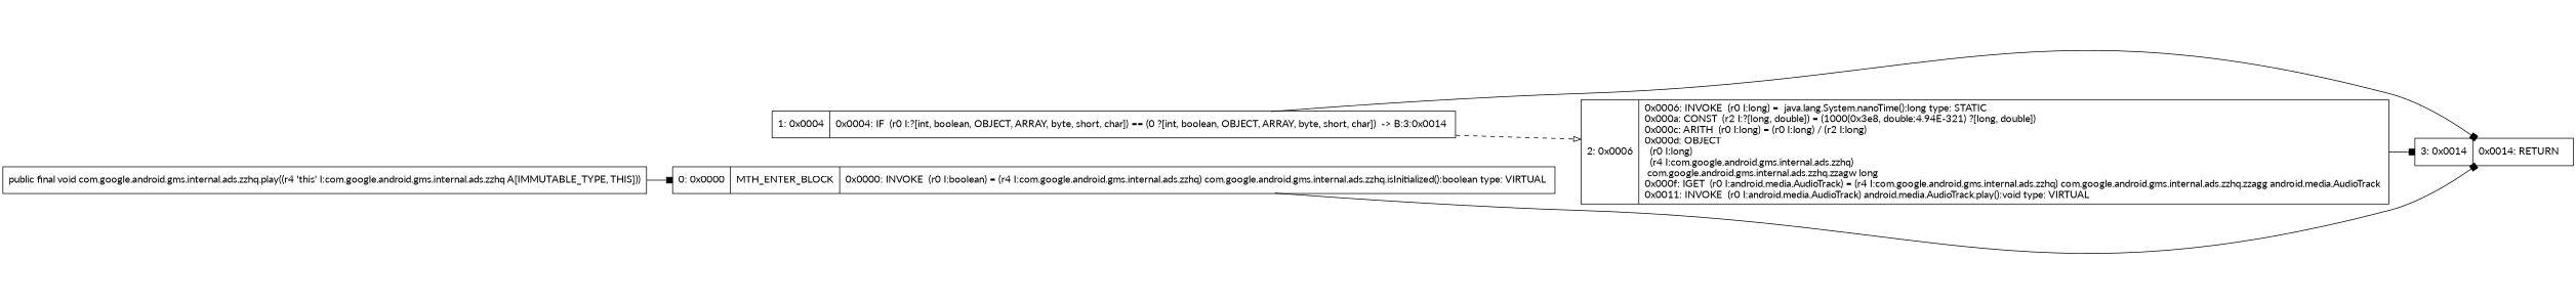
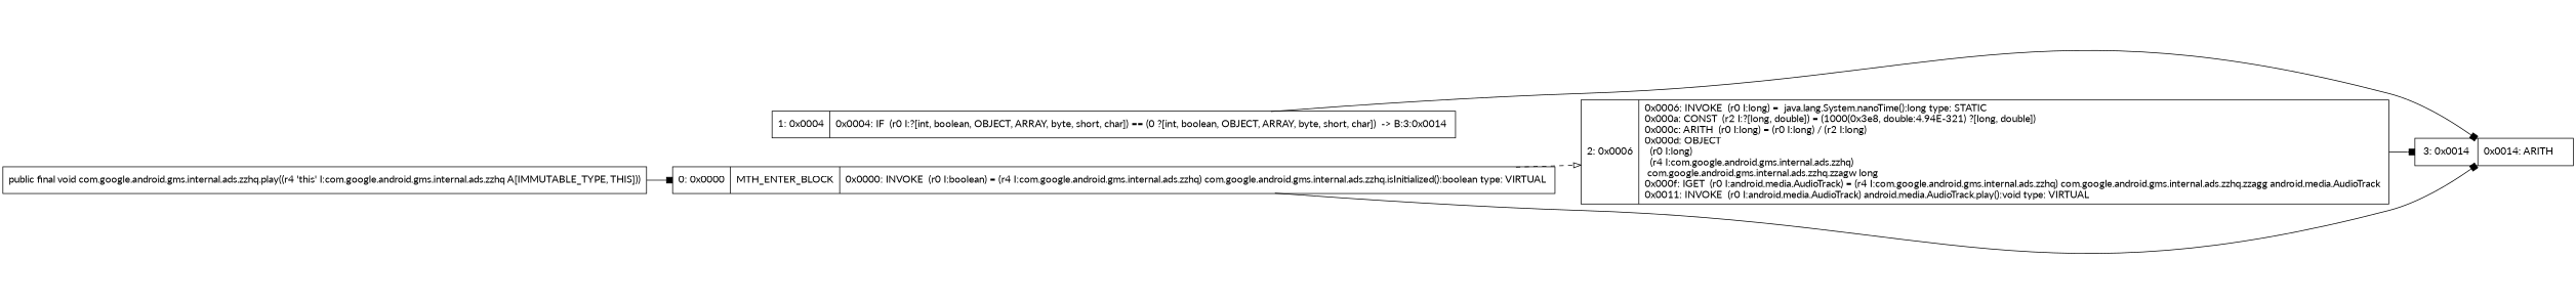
  digraph {
    fontname=Lato
    rankdir=LR
    node [fontname=Lato shape=record]
    edge [arrowhead=box fontname=Lato]
    n1 [label="{0\:\ 0x0000|MTH_ENTER_BLOCK\l|0x0000: INVOKE  (r0 I:boolean) = (r4 I:com.google.android.gms.internal.ads.zzhq) com.google.android.gms.internal.ads.zzhq.isInitialized():boolean type: VIRTUAL \l}"]
-   n2 [label="{3\:\ 0x0014|0x0014: RETURN   \l}"]
+   n2 [label="{3\:\ 0x0014|0x0014: ARITH   \l}"]
    n3 [label="{1\:\ 0x0004|0x0004: IF  (r0 I:?[int, boolean, OBJECT, ARRAY, byte, short, char]) == (0 ?[int, boolean, OBJECT, ARRAY, byte, short, char])  \-\> B:3:0x0014 \l}"]
    n4 [label="{2\:\ 0x0006|0x0006: INVOKE  (r0 I:long) =  java.lang.System.nanoTime():long type: STATIC \l0x000a: CONST  (r2 I:?[long, double]) = (1000(0x3e8, double:4.94E\-321) ?[long, double]) \l0x000c: ARITH  (r0 I:long) = (r0 I:long) \/ (r2 I:long) \l0x000d: OBJECT  \l  (r0 I:long)\l  (r4 I:com.google.android.gms.internal.ads.zzhq)\l com.google.android.gms.internal.ads.zzhq.zzagw long \l0x000f: IGET  (r0 I:android.media.AudioTrack) = (r4 I:com.google.android.gms.internal.ads.zzhq) com.google.android.gms.internal.ads.zzhq.zzagg android.media.AudioTrack \l0x0011: INVOKE  (r0 I:android.media.AudioTrack) android.media.AudioTrack.play():void type: VIRTUAL \l}"]
    n5 [label="{public final void com.google.android.gms.internal.ads.zzhq.play((r4 'this' I:com.google.android.gms.internal.ads.zzhq A[IMMUTABLE_TYPE, THIS])) }"]
    n1 -> n2
    n3 -> n2
-   n3 -> n4 [arrowhead=onormal style=dashed]
+   n1 -> n4 [arrowhead=onormal style=dashed]
    n4 -> n2
    n5 -> n1
  }
